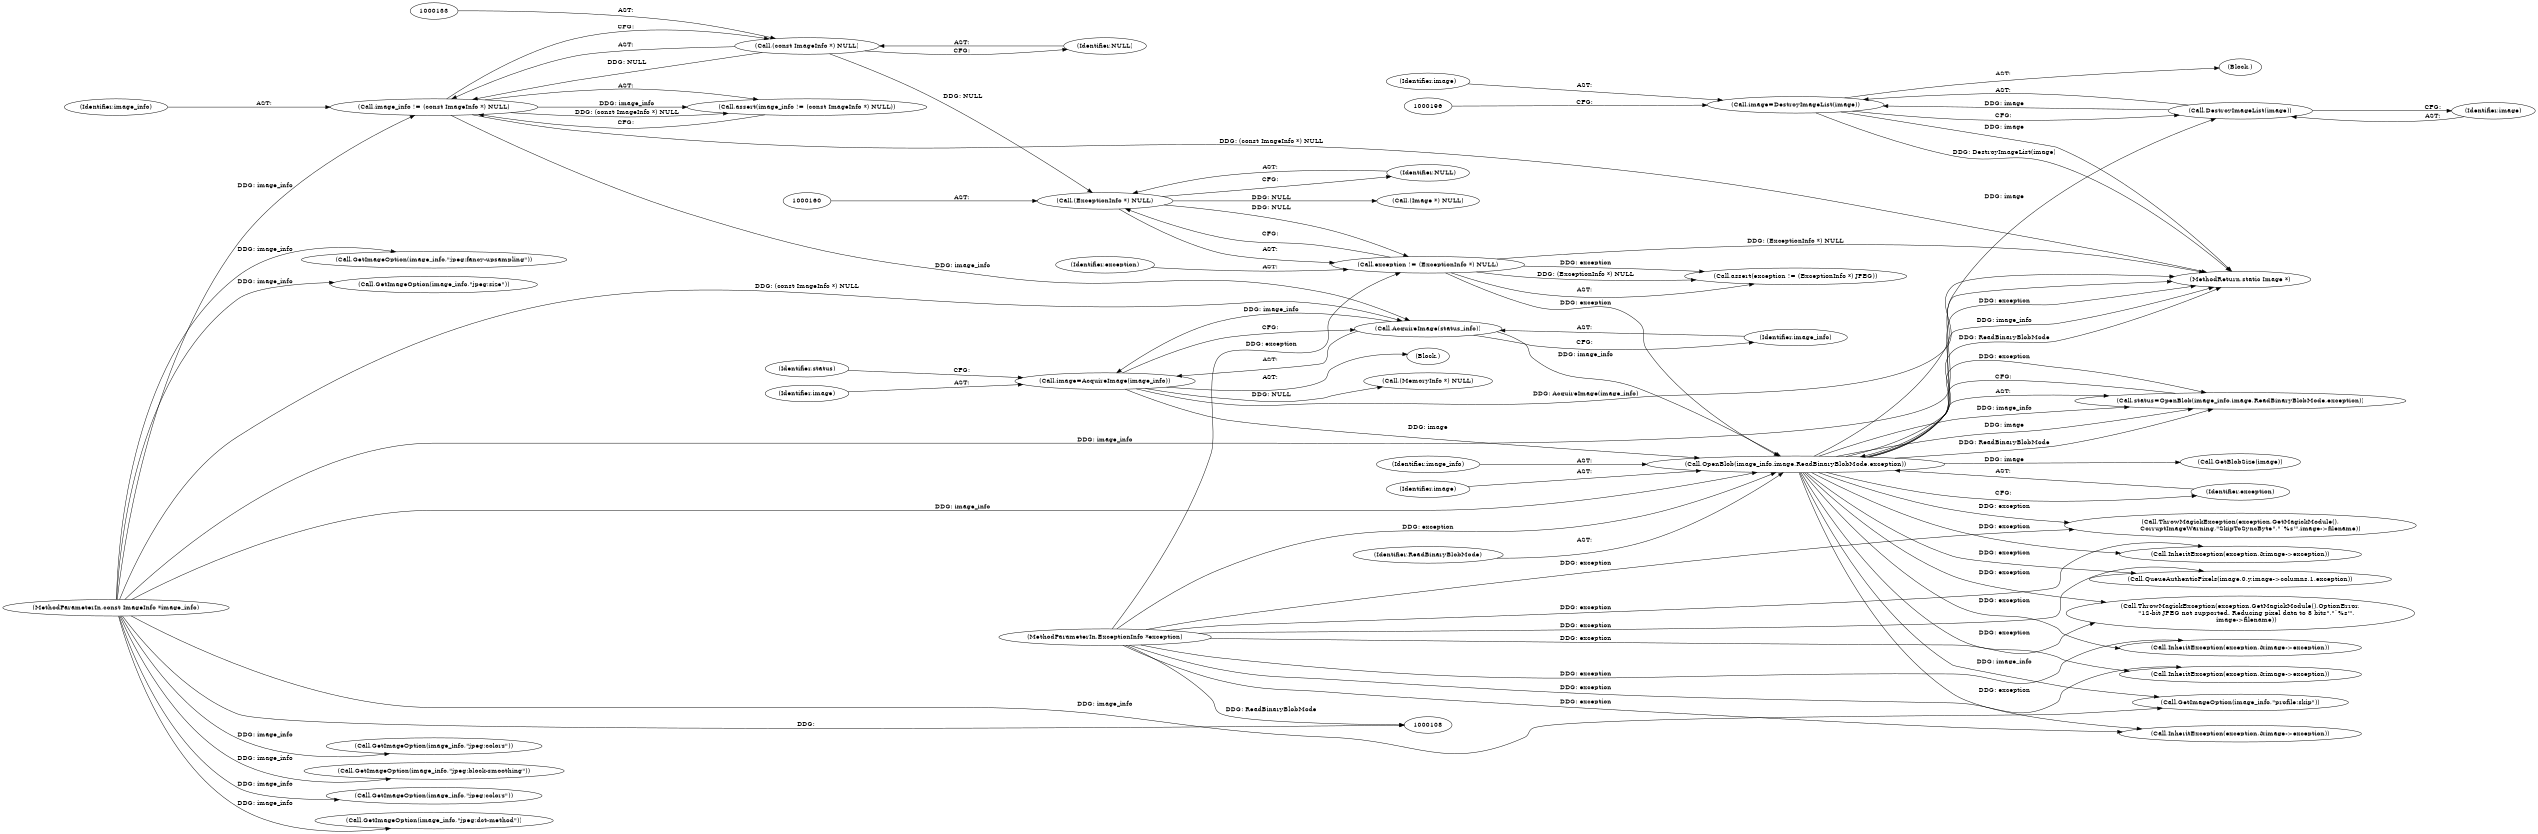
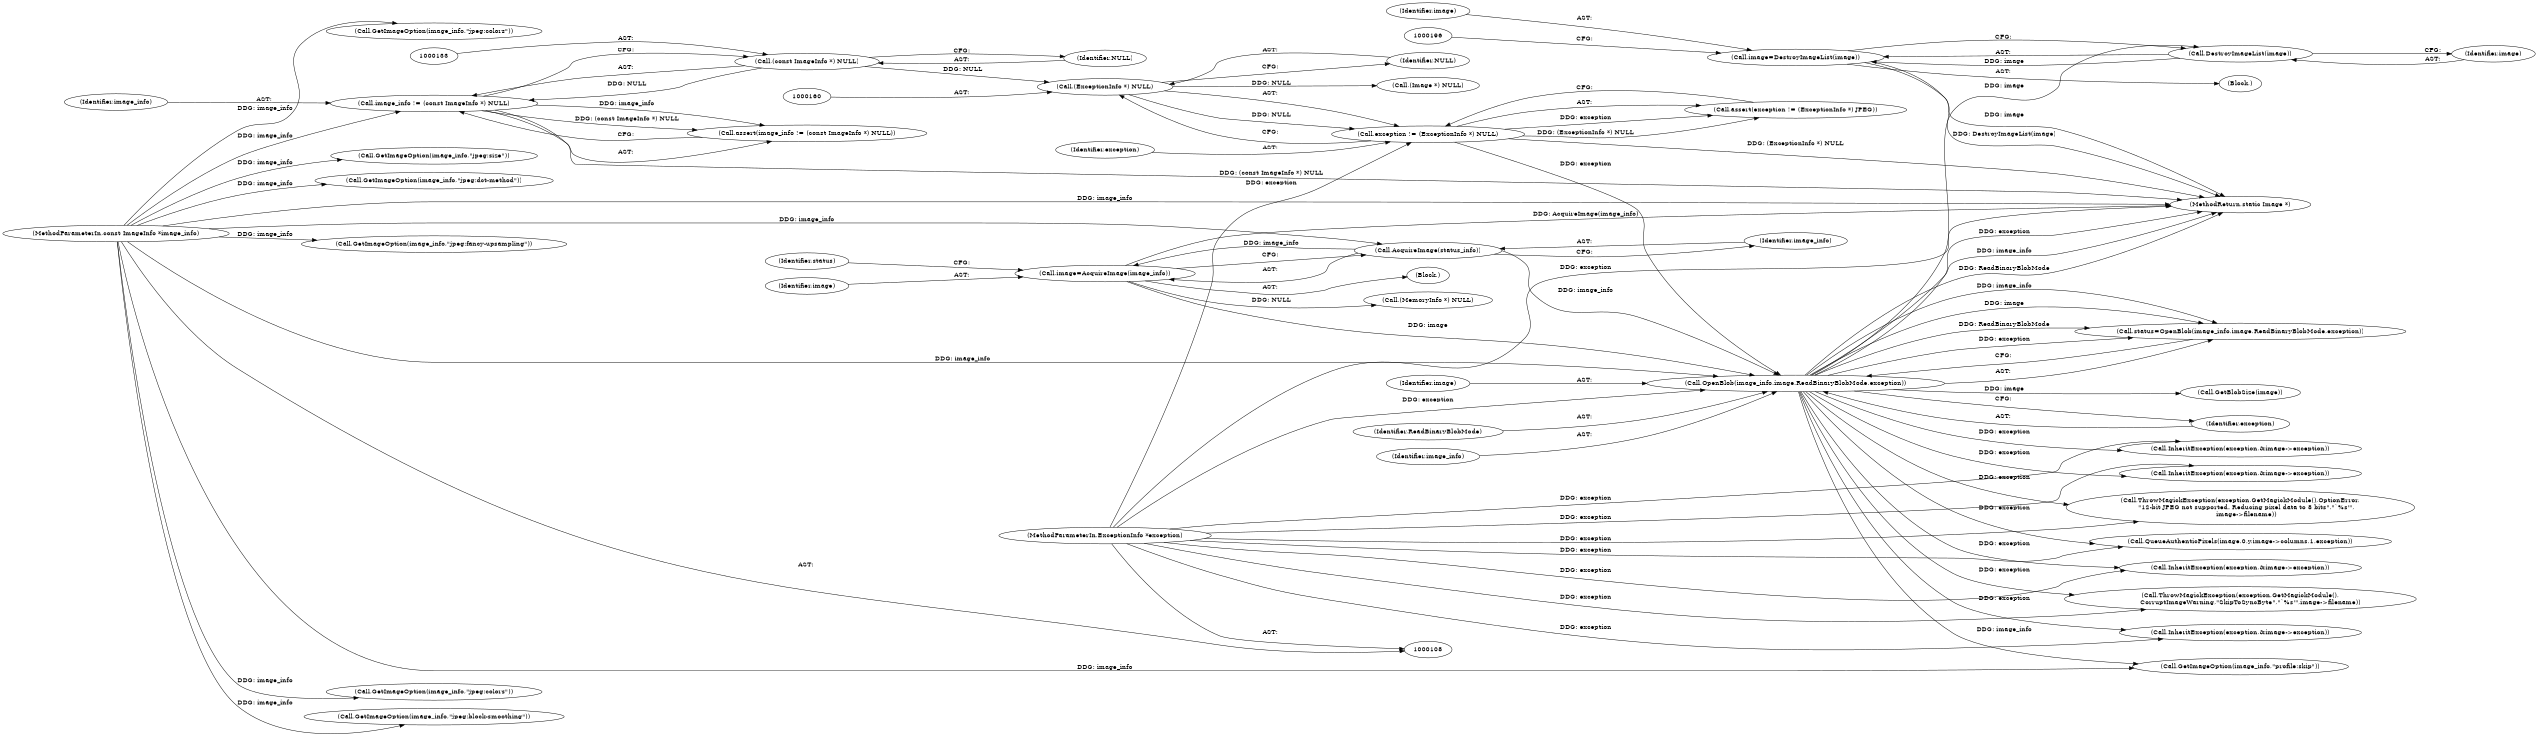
  digraph {
    rankdir=LR
    n1 [label="(Call,image=DestroyImageList(image))"]
    n2 [label="(Call,DestroyImageList(image))"]
    n3 [label="(MethodReturn,static Image *)"]
    n4 [label="(Block,)"]
    n5 [label="(Identifier,image)"]
    n6 [label="(Call,OpenBlob(image_info,image,ReadBinaryBlobMode,exception))"]
    n7 [label="(Call,InheritException(exception,&image->exception))"]
    n8 [label="(Call,GetBlobSize(image))"]
    n9 [label="(Call,InheritException(exception,&image->exception))"]
    n10 [label="(Call,InheritException(exception,&image->exception))"]
    n11 [label="(Identifier,exception)"]
    n12 [label="(Call,ThrowMagickException(exception,GetMagickModule(),OptionError,\n      \"12-bit JPEG not supported. Reducing pixel data to 8 bits\",\"`%s'\",\n      image->filename))"]
    n13 [label="(Call,status=OpenBlob(image_info,image,ReadBinaryBlobMode,exception))"]
    n14 [label="(Call,GetImageOption(image_info,\"profile:skip\"))"]
    n15 [label="(Call,InheritException(exception,&image->exception))"]
    n16 [label="(Call,ThrowMagickException(exception,GetMagickModule(),\n          CorruptImageWarning,\"SkipToSyncByte\",\"`%s'\",image->filename))"]
    n17 [label="(Call,QueueAuthenticPixels(image,0,y,image->columns,1,exception))"]
    n18 [label="(Call,AcquireImage(status_info))"]
    n19 [label="(Call,image=AcquireImage(image_info))"]
    n20 [label="(Identifier,image_info)"]
    n21 [label="(Block,)"]
    n22 [label="(Call,(MemoryInfo *) NULL)"]
    n23 [label="(Call,image_info != (const ImageInfo *) NULL)"]
    n24 [label="(Call,(const ImageInfo *) NULL)"]
    n25 [label="(Call,assert(image_info != (const ImageInfo *) NULL))"]
    n26 [label="(Call,(ExceptionInfo *) NULL)"]
    n27 [label="(Identifier,NULL)"]
    n28 [label="(MethodParameterIn,const ImageInfo *image_info)"]
    n29 [label="(Call,GetImageOption(image_info,\"jpeg:colors\"))"]
    n30 [label="(Call,GetImageOption(image_info,\"jpeg:block-smoothing\"))"]
    n31 [label="(Call,GetImageOption(image_info,\"jpeg:colors\"))"]
    n32 [label="(Call,GetImageOption(image_info,\"jpeg:dct-method\"))"]
    n33 [label="(Call,GetImageOption(image_info,\"jpeg:size\"))"]
    n34 [label="(Call,GetImageOption(image_info,\"jpeg:fancy-upsampling\"))"]
    1000108
    n36 [label="(Call,exception != (ExceptionInfo *) NULL)"]
    n37 [label="(Call,(Image *) NULL)"]
    n38 [label="(Identifier,NULL)"]
    n39 [label="(Call,assert(exception != (ExceptionInfo *) JPEG))"]
    n40 [label="(MethodParameterIn,ExceptionInfo *exception)"]
    n41 [label="(Identifier,image)"]
    n42 [label="(Identifier,ReadBinaryBlobMode)"]
    n43 [label="(Identifier,image_info)"]
    n44 [label="(Identifier,exception)"]
    n45 [label="(Identifier,image)"]
    n46 [label="(Identifier,status)"]
    n47 [label="(Identifier,image_info)"]
    n48 [label="(Identifier,image)"]
    1000196
    1000133
    1000160
    n1 -> n2 [label="CFG: "]
    n1 -> n3 [label="DDG: image"]
    n1 -> n3 [label="DDG: DestroyImageList(image)"]
    n1 -> n4 [label="AST: "]
    n2 -> n1 [label="AST: "]
    n2 -> n1 [label="DDG: image"]
    n2 -> n5 [label="CFG: "]
    n5 -> n2 [label="AST: "]
    n6 -> n2 [label="DDG: image"]
    n6 -> n3 [label="DDG: exception"]
    n6 -> n3 [label="DDG: image_info"]
    n6 -> n3 [label="DDG: ReadBinaryBlobMode"]
    n6 -> n7 [label="DDG: exception"]
    n6 -> n8 [label="DDG: image"]
    n6 -> n9 [label="DDG: exception"]
    n6 -> n10 [label="DDG: exception"]
    n6 -> n11 [label="CFG: "]
    n6 -> n12 [label="DDG: exception"]
    n6 -> n13 [label="AST: "]
    n6 -> n13 [label="DDG: image_info"]
    n6 -> n13 [label="DDG: image"]
    n6 -> n13 [label="DDG: ReadBinaryBlobMode"]
    n6 -> n13 [label="DDG: exception"]
    n6 -> n14 [label="DDG: image_info"]
    n6 -> n15 [label="DDG: exception"]
    n6 -> n16 [label="DDG: exception"]
    n6 -> n17 [label="DDG: exception"]
    n11 -> n6 [label="AST: "]
    n13 -> n6 [label="CFG: "]
    n18 -> n6 [label="DDG: image_info"]
    n18 -> n19 [label="AST: "]
    n18 -> n19 [label="DDG: image_info"]
    n18 -> n20 [label="CFG: "]
    n19 -> n3 [label="DDG: AcquireImage(image_info)"]
    n19 -> n6 [label="DDG: image"]
    n19 -> n18 [label="CFG: "]
    n19 -> n21 [label="AST: "]
    n19 -> n22 [label="DDG: NULL"]
    n20 -> n18 [label="AST: "]
    n23 -> n3 [label="DDG: (const ImageInfo *) NULL"]
-   n23 -> n18 [label="DDG: image_info"]
    n23 -> n24 [label="CFG: "]
    n23 -> n25 [label="AST: "]
    n23 -> n25 [label="DDG: image_info"]
    n23 -> n25 [label="DDG: (const ImageInfo *) NULL"]
    n24 -> n23 [label="AST: "]
    n24 -> n23 [label="DDG: NULL"]
    n24 -> n26 [label="DDG: NULL"]
    n24 -> n27 [label="CFG: "]
    n25 -> n23 [label="CFG: "]
    n26 -> n36 [label="AST: "]
    n26 -> n36 [label="DDG: NULL"]
    n26 -> n37 [label="DDG: NULL"]
    n26 -> n38 [label="CFG: "]
    n27 -> n24 [label="AST: "]
    n28 -> n3 [label="DDG: image_info"]
    n28 -> n6 [label="DDG: image_info"]
    n28 -> n14 [label="DDG: image_info"]
-   n28 -> n18 [label="DDG: (const ImageInfo *) NULL"]
+   n28 -> n18 [label="DDG: image_info"]
    n28 -> n23 [label="DDG: image_info"]
    n28 -> n29 [label="DDG: image_info"]
    n28 -> n30 [label="DDG: image_info"]
    n28 -> n31 [label="DDG: image_info"]
    n28 -> n32 [label="DDG: image_info"]
    n28 -> n33 [label="DDG: image_info"]
    n28 -> n34 [label="DDG: image_info"]
-   n28 -> 1000108 [label="DDG: "]
+   n28 -> 1000108 [label="AST: "]
    n36 -> n3 [label="DDG: (ExceptionInfo *) NULL"]
    n36 -> n6 [label="DDG: exception"]
    n36 -> n26 [label="CFG: "]
    n36 -> n39 [label="AST: "]
    n36 -> n39 [label="DDG: exception"]
    n36 -> n39 [label="DDG: (ExceptionInfo *) NULL"]
    n38 -> n26 [label="AST: "]
+   n39 -> n36 [label="CFG: "]
+   n40 -> n3 [label="DDG: exception"]
    n40 -> n6 [label="DDG: exception"]
    n40 -> n7 [label="DDG: exception"]
    n40 -> n9 [label="DDG: exception"]
    n40 -> n10 [label="DDG: exception"]
    n40 -> n12 [label="DDG: exception"]
    n40 -> n15 [label="DDG: exception"]
    n40 -> n16 [label="DDG: exception"]
    n40 -> n17 [label="DDG: exception"]
-   n40 -> 1000108 [label="DDG: ReadBinaryBlobMode"]
+   n40 -> 1000108 [label="AST: "]
    n40 -> n36 [label="DDG: exception"]
    n41 -> n19 [label="AST: "]
    n42 -> n6 [label="AST: "]
    n43 -> n23 [label="AST: "]
    n44 -> n36 [label="AST: "]
    n45 -> n1 [label="AST: "]
    n46 -> n19 [label="CFG: "]
    n47 -> n6 [label="AST: "]
    n48 -> n6 [label="AST: "]
    1000196 -> n1 [label="CFG: "]
    1000133 -> n24 [label="AST: "]
    1000160 -> n26 [label="AST: "]
  }
